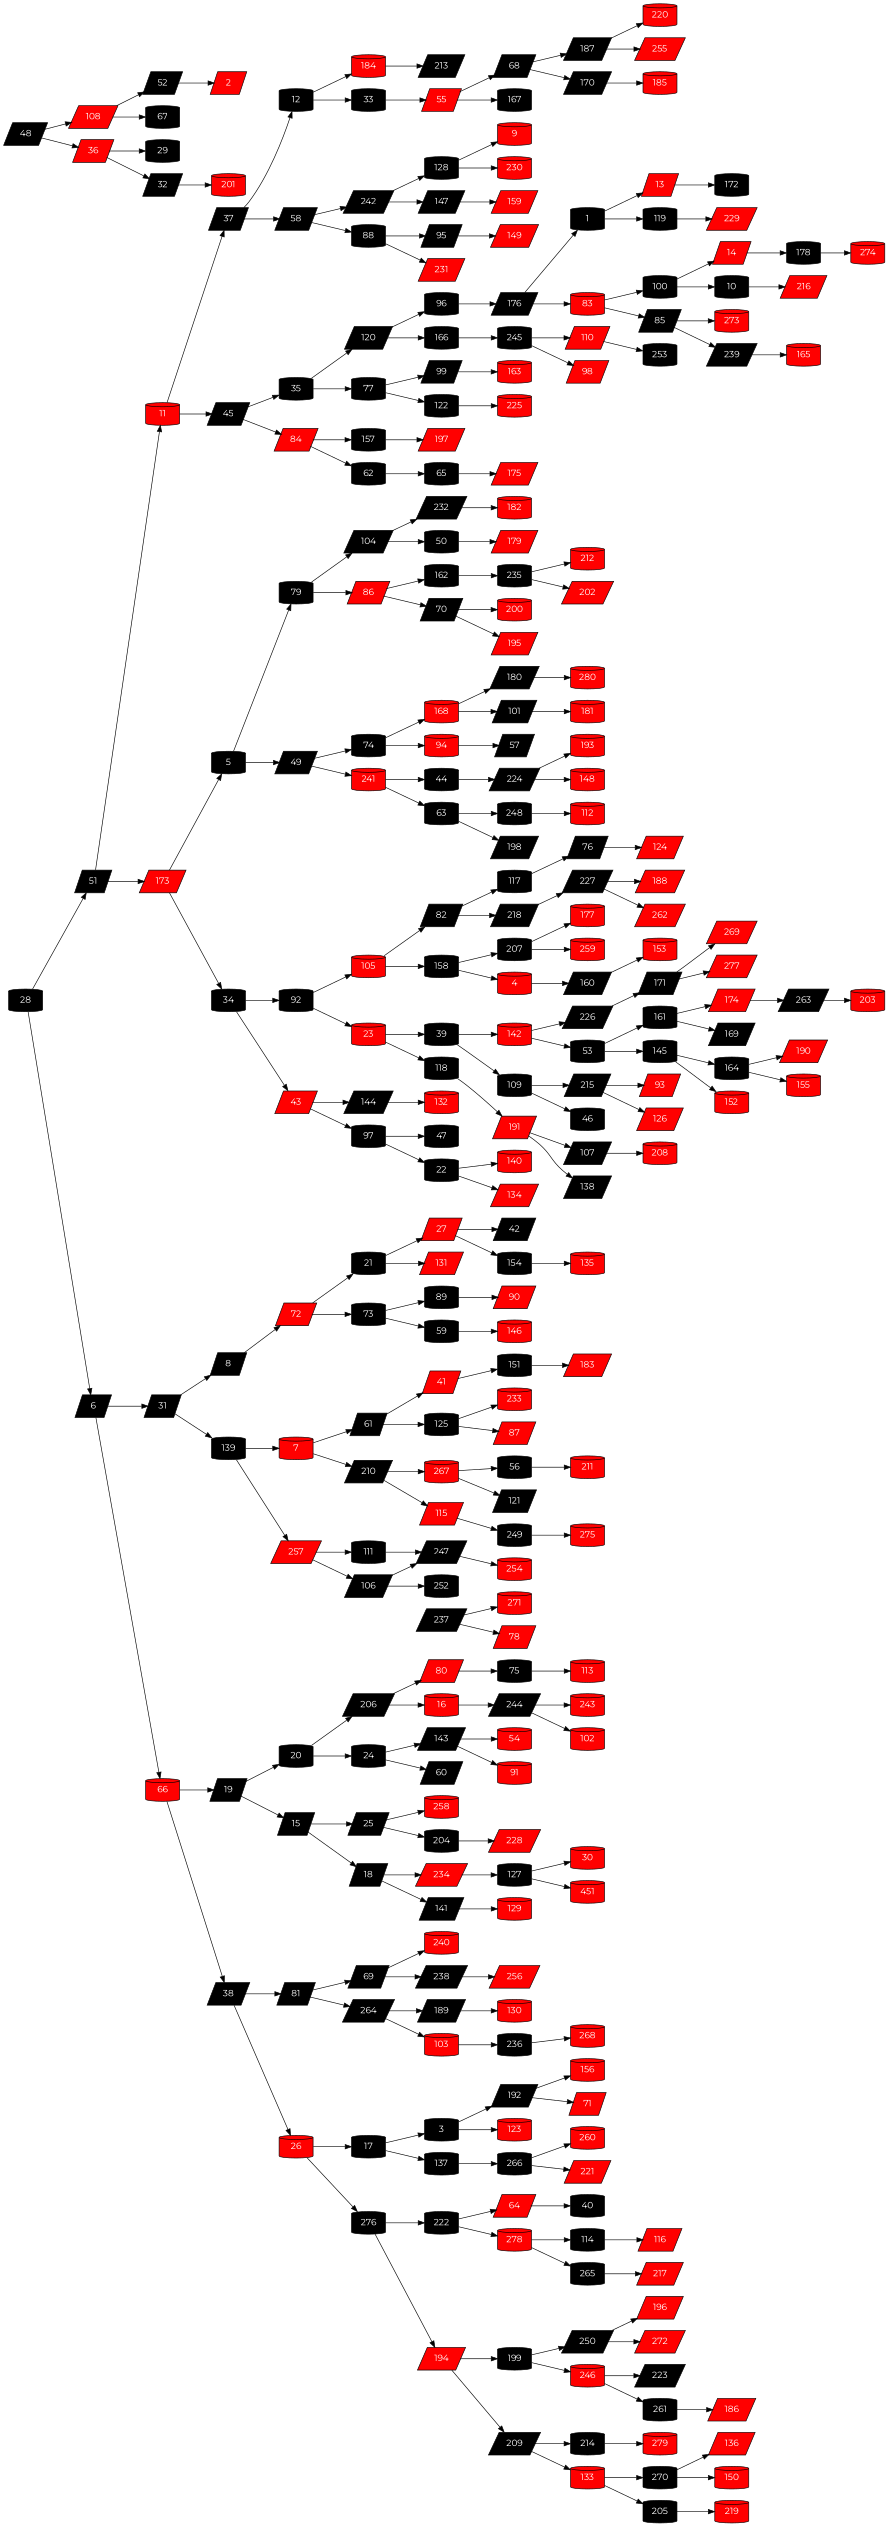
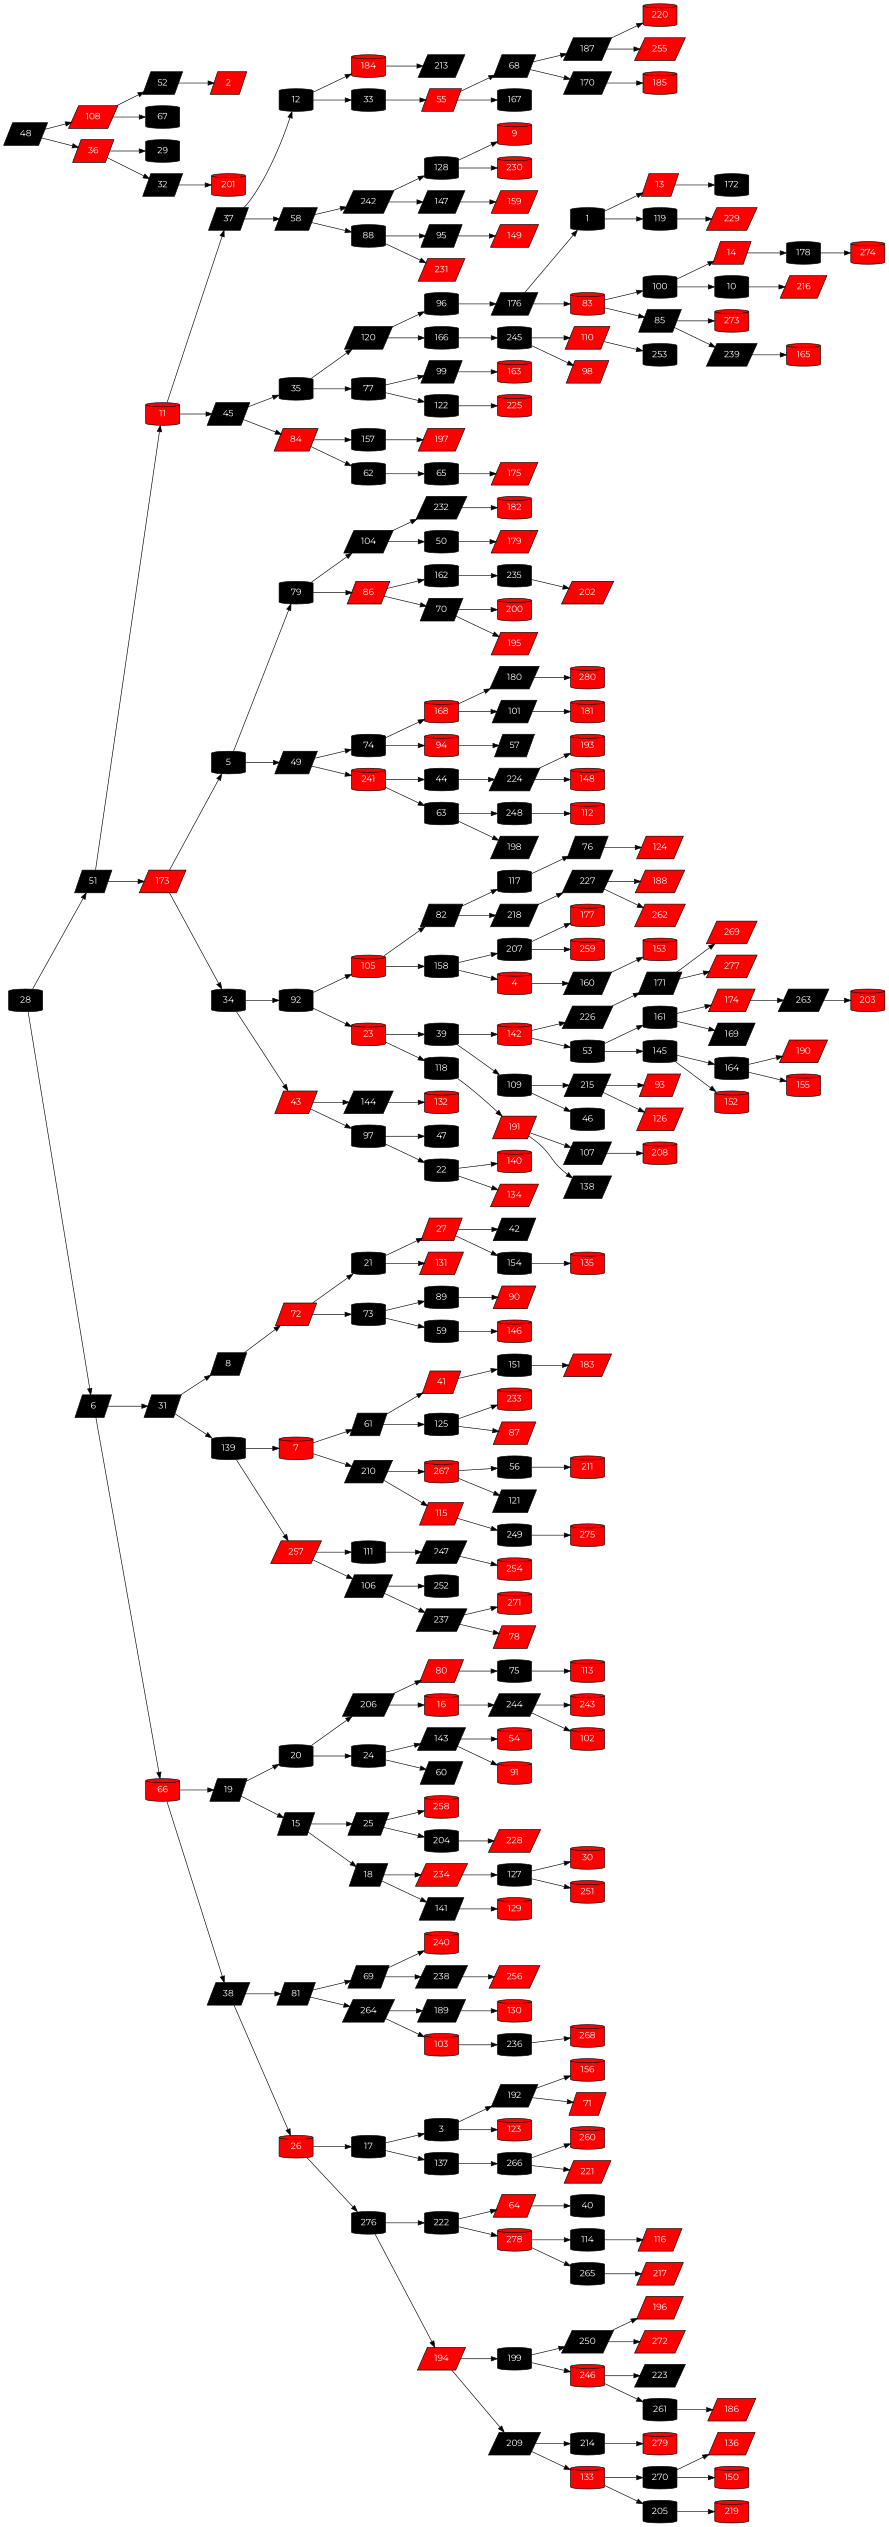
  digraph {
    fontname=Montserrat
    rankdir=LR
    node [fillcolor=" black" fontcolor=" white" fontname=Montserrat shape=cylinder style=filled]
    edge [color=black fontname=Montserrat]
    28
    51 [shape=parallelogram]
    11 [fillcolor=" red"]
    37 [shape=parallelogram]
    12
    184 [fillcolor=" red"]
    213 [shape=parallelogram]
    33
    55 [fillcolor=" red" shape=parallelogram]
    68 [shape=parallelogram]
    187 [shape=parallelogram]
    220 [fillcolor=" red"]
    255 [fillcolor=" red" shape=parallelogram]
    170 [shape=parallelogram]
    185 [fillcolor=" red"]
    167
    58 [shape=parallelogram]
    242 [shape=parallelogram]
    128
    9 [fillcolor=" red"]
    230 [fillcolor=" red"]
    147 [shape=parallelogram]
    159 [fillcolor=" red" shape=parallelogram]
    88
    95 [shape=parallelogram]
    149 [fillcolor=" red" shape=parallelogram]
    231 [fillcolor=" red" shape=parallelogram]
    45 [shape=parallelogram]
    35
    120 [shape=parallelogram]
    96
    176 [shape=parallelogram]
    1
    13 [fillcolor=" red" shape=parallelogram]
    172
    119
    229 [fillcolor=" red" shape=parallelogram]
    83 [fillcolor=" red"]
    100
    14 [fillcolor=" red" shape=parallelogram]
    178
    274 [fillcolor=" red"]
    10
    216 [fillcolor=" red" shape=parallelogram]
    85 [shape=parallelogram]
    273 [fillcolor=" red"]
    239 [shape=parallelogram]
    165 [fillcolor=" red"]
    166
    245
    110 [fillcolor=" red" shape=parallelogram]
    253
    98 [fillcolor=" red" shape=parallelogram]
    77
    99 [shape=parallelogram]
    163 [fillcolor=" red"]
    122
    225 [fillcolor=" red"]
    84 [fillcolor=" red" shape=parallelogram]
    157
    197 [fillcolor=" red" shape=parallelogram]
    62
    65
    175 [fillcolor=" red" shape=parallelogram]
    173 [fillcolor=" red" shape=parallelogram]
    5
    79
    104 [shape=parallelogram]
    232 [shape=parallelogram]
    182 [fillcolor=" red"]
    50
    179 [fillcolor=" red" shape=parallelogram]
    86 [fillcolor=" red" shape=parallelogram]
    162
    235
-   212 [fillcolor=" red"]
    202 [fillcolor=" red" shape=parallelogram]
    70 [shape=parallelogram]
    200 [fillcolor=" red"]
    195 [fillcolor=" red" shape=parallelogram]
    49 [shape=parallelogram]
    74
    168 [fillcolor=" red"]
    180 [shape=parallelogram]
    280 [fillcolor=" red"]
    101 [shape=parallelogram]
    181 [fillcolor=" red"]
    94 [fillcolor=" red"]
    57 [shape=parallelogram]
    241 [fillcolor=" red"]
    44
    224 [shape=parallelogram]
    193 [fillcolor=" red"]
    148 [fillcolor=" red"]
    63
    248
    112 [fillcolor=" red"]
    198 [shape=parallelogram]
    34
    92
    105 [fillcolor=" red"]
    82 [shape=parallelogram]
    117
    76 [shape=parallelogram]
    124 [fillcolor=" red" shape=parallelogram]
    218 [shape=parallelogram]
    227 [shape=parallelogram]
    188 [fillcolor=" red" shape=parallelogram]
    262 [fillcolor=" red" shape=parallelogram]
    158
    207
    177 [fillcolor=" red"]
    259 [fillcolor=" red"]
    4 [fillcolor=" red"]
    160 [shape=parallelogram]
    153 [fillcolor=" red"]
    23 [fillcolor=" red"]
    39
    142 [fillcolor=" red"]
    226 [shape=parallelogram]
    171 [shape=parallelogram]
    269 [fillcolor=" red" shape=parallelogram]
    277 [fillcolor=" red" shape=parallelogram]
    53
    161
    174 [fillcolor=" red" shape=parallelogram]
    263 [shape=parallelogram]
    203 [fillcolor=" red"]
    169 [shape=parallelogram]
    145
    164
    190 [fillcolor=" red" shape=parallelogram]
    155 [fillcolor=" red"]
    152 [fillcolor=" red"]
    109
    215 [shape=parallelogram]
    93 [fillcolor=" red" shape=parallelogram]
    126 [fillcolor=" red" shape=parallelogram]
    46
    118
    191 [fillcolor=" red" shape=parallelogram]
    107 [shape=parallelogram]
    208 [fillcolor=" red"]
    138 [shape=parallelogram]
    43 [fillcolor=" red" shape=parallelogram]
    144 [shape=parallelogram]
    132 [fillcolor=" red"]
    97
    47
    22
    140 [fillcolor=" red"]
    134 [fillcolor=" red" shape=parallelogram]
    6 [shape=parallelogram]
    31 [shape=parallelogram]
    8 [shape=parallelogram]
    72 [fillcolor=" red" shape=parallelogram]
    21
    27 [fillcolor=" red" shape=parallelogram]
    42 [shape=parallelogram]
    154
    135 [fillcolor=" red"]
    131 [fillcolor=" red" shape=parallelogram]
    73
    89
    90 [fillcolor=" red" shape=parallelogram]
    59
    146 [fillcolor=" red"]
    48 [shape=parallelogram]
    108 [fillcolor=" red" shape=parallelogram]
    52 [shape=parallelogram]
    2 [fillcolor=" red" shape=parallelogram]
    67
    36 [fillcolor=" red" shape=parallelogram]
    29
    32 [shape=parallelogram]
    201 [fillcolor=" red"]
    139
    7 [fillcolor=" red"]
    61 [shape=parallelogram]
    41 [fillcolor=" red" shape=parallelogram]
    151
    183 [fillcolor=" red" shape=parallelogram]
    125
    233 [fillcolor=" red"]
    87 [fillcolor=" red" shape=parallelogram]
    210 [shape=parallelogram]
    267 [fillcolor=" red"]
    56
    211 [fillcolor=" red"]
    121 [shape=parallelogram]
    115 [fillcolor=" red" shape=parallelogram]
    249
    275 [fillcolor=" red"]
    257 [fillcolor=" red" shape=parallelogram]
    111
    247 [shape=parallelogram]
    254 [fillcolor=" red"]
    106 [shape=parallelogram]
    252
    237 [shape=parallelogram]
    271 [fillcolor=" red"]
    78 [fillcolor=" red" shape=parallelogram]
    66 [fillcolor=" red"]
    19 [shape=parallelogram]
    20
    206 [shape=parallelogram]
    80 [fillcolor=" red" shape=parallelogram]
    75
    113 [fillcolor=" red"]
    16 [fillcolor=" red"]
    244 [shape=parallelogram]
    243 [fillcolor=" red"]
    102 [fillcolor=" red"]
    24
    143 [shape=parallelogram]
    54 [fillcolor=" red"]
    91 [fillcolor=" red"]
    60 [shape=parallelogram]
    15 [shape=parallelogram]
    25 [shape=parallelogram]
    258 [fillcolor=" red"]
    204
    228 [fillcolor=" red" shape=parallelogram]
    18 [shape=parallelogram]
    234 [fillcolor=" red" shape=parallelogram]
    127
    30 [fillcolor=" red"]
-   251 [fillcolor=" red" label=451]
+   251 [fillcolor=" red"]
    141 [shape=parallelogram]
    129 [fillcolor=" red"]
    38 [shape=parallelogram]
    81 [shape=parallelogram]
    69 [shape=parallelogram]
    240 [fillcolor=" red"]
    238 [shape=parallelogram]
    256 [fillcolor=" red" shape=parallelogram]
    264 [shape=parallelogram]
    189 [shape=parallelogram]
    130 [fillcolor=" red"]
    103 [fillcolor=" red"]
    236
    268 [fillcolor=" red"]
    26 [fillcolor=" red"]
    17
    3
    192 [shape=parallelogram]
    156 [fillcolor=" red"]
    71 [fillcolor=" red" shape=parallelogram]
    123 [fillcolor=" red"]
    137
    266
    260 [fillcolor=" red"]
    221 [fillcolor=" red" shape=parallelogram]
    276
    222
    64 [fillcolor=" red" shape=parallelogram]
    40
    278 [fillcolor=" red"]
    114
    116 [fillcolor=" red" shape=parallelogram]
    265
    217 [fillcolor=" red" shape=parallelogram]
    194 [fillcolor=" red" shape=parallelogram]
    199
    250 [shape=parallelogram]
    196 [fillcolor=" red" shape=parallelogram]
    272 [fillcolor=" red" shape=parallelogram]
    246 [fillcolor=" red"]
    223 [shape=parallelogram]
    261
    186 [fillcolor=" red" shape=parallelogram]
    209 [shape=parallelogram]
    214
    279 [fillcolor=" red"]
    133 [fillcolor=" red"]
    270
    136 [fillcolor=" red" shape=parallelogram]
    150 [fillcolor=" red"]
    205
    219 [fillcolor=" red"]
    subgraph sub_1 {
      28
      51
      11
      37
      12
      184
      213
      33
      55
      68
      187
      220
      255
      170
      185
      167
      58
      242
      128
      9
      230
      147
      159
      88
      95
      149
      231
      45
      35
      120
      96
      176
      1
      13
      172
      119
      229
      83
      100
      14
      178
      274
      10
      216
      85
      273
      239
      165
      166
      245
      110
      253
      98
      77
      99
      163
      122
      225
      84
      157
      197
      62
      65
      175
      173
      5
      79
      104
      232
      182
      50
      179
      86
      162
      235
-     212
      202
      70
      200
      195
      49
      74
      168
      180
      280
      101
      181
      94
      57
      241
      44
      224
      193
      148
      63
      248
      112
      198
      34
      92
      105
      82
      117
      76
      124
      218
      227
      188
      262
      158
      207
      177
      259
      4
      160
      153
      23
      39
      142
      226
      171
      269
      277
      53
      161
      174
      263
      203
      169
      145
      164
      190
      155
      152
      109
      215
      93
      126
      46
      118
      191
      107
      208
      138
      43
      144
      132
      97
      47
      22
      140
      134
      6
      31
      8
      72
      21
      27
      42
      154
      135
      131
      73
      89
      90
      59
      146
      48
      108
      52
      2
      67
      36
      29
      32
      201
      139
      7
      61
      41
      151
      183
      125
      233
      87
      210
      267
      56
      211
      121
      115
      249
      275
      257
      111
      247
      254
      106
      252
      237
      271
      78
      66
      19
      20
      206
      80
      75
      113
      16
      244
      243
      102
      24
      143
      54
      91
      60
      15
      25
      258
      204
      228
      18
      234
      127
      30
      251
      141
      129
      38
      81
      69
      240
      238
      256
      264
      189
      130
      103
      236
      268
      26
      17
      3
      192
      156
      71
      123
      137
      266
      260
      221
      276
      222
      64
      40
      278
      114
      116
      265
      217
      194
      199
      250
      196
      272
      246
      223
      261
      186
      209
      214
      279
      133
      270
      136
      150
      205
      219
    }
    28 -> 51
    28 -> 6
    51 -> 11
    51 -> 173
    11 -> 37
    11 -> 45
    37 -> 12
    37 -> 58
    12 -> 184
    12 -> 33
    184 -> 213
    33 -> 55
    55 -> 68
    55 -> 167
    68 -> 187
    68 -> 170
    187 -> 220
    187 -> 255
    170 -> 185
    58 -> 242
    58 -> 88
    242 -> 128
    242 -> 147
    128 -> 9
    128 -> 230
    147 -> 159
    88 -> 95
    88 -> 231
    95 -> 149
    45 -> 35
    45 -> 84
    35 -> 120
    35 -> 77
    120 -> 96
    120 -> 166
    96 -> 176
    176 -> 1
    176 -> 83
    1 -> 13
    1 -> 119
    13 -> 172
    119 -> 229
    83 -> 100
    83 -> 85
    100 -> 14
    100 -> 10
    14 -> 178
    178 -> 274
    10 -> 216
    85 -> 273
    85 -> 239
    239 -> 165
    166 -> 245
    245 -> 110
    245 -> 98
    110 -> 253
    77 -> 99
    77 -> 122
    99 -> 163
    122 -> 225
    84 -> 157
    84 -> 62
    157 -> 197
    62 -> 65
    65 -> 175
    173 -> 5
    173 -> 34
    5 -> 79
    5 -> 49
    79 -> 104
    79 -> 86
    104 -> 232
    104 -> 50
    232 -> 182
    50 -> 179
    86 -> 162
    86 -> 70
    162 -> 235
-   235 -> 212
    235 -> 202
    70 -> 200
    70 -> 195
    49 -> 74
    49 -> 241
    74 -> 168
    74 -> 94
    168 -> 180
    168 -> 101
    180 -> 280
    101 -> 181
    94 -> 57
    241 -> 44
    241 -> 63
    44 -> 224
    224 -> 193
    224 -> 148
    63 -> 248
    63 -> 198
    248 -> 112
    34 -> 92
    34 -> 43
    92 -> 105
    92 -> 23
    105 -> 82
    105 -> 158
    82 -> 117
    82 -> 218
    117 -> 76
    76 -> 124
    218 -> 227
    227 -> 188
    227 -> 262
    158 -> 207
    158 -> 4
    207 -> 177
    207 -> 259
    4 -> 160
    160 -> 153
    23 -> 39
    23 -> 118
    39 -> 142
    39 -> 109
    142 -> 226
    142 -> 53
    226 -> 171
    171 -> 269
    171 -> 277
    53 -> 161
    53 -> 145
    161 -> 174
    161 -> 169
    174 -> 263
    263 -> 203
    145 -> 164
    145 -> 152
    164 -> 190
    164 -> 155
    109 -> 215
    109 -> 46
    215 -> 93
    215 -> 126
    118 -> 191
    191 -> 107
    191 -> 138
    107 -> 208
    43 -> 144
    43 -> 97
    144 -> 132
    97 -> 47
    97 -> 22
    22 -> 140
    22 -> 134
    6 -> 31
    6 -> 66
    31 -> 8
    31 -> 139
    8 -> 72
    72 -> 21
    72 -> 73
    21 -> 27
    21 -> 131
    27 -> 42
    27 -> 154
    154 -> 135
    73 -> 89
    73 -> 59
    89 -> 90
    59 -> 146
    48 -> 108
    48 -> 36
    108 -> 52
    108 -> 67
    52 -> 2
    36 -> 29
    36 -> 32
    32 -> 201
    139 -> 7
    139 -> 257
    7 -> 61
    7 -> 210
    61 -> 41
    61 -> 125
    41 -> 151
    151 -> 183
    125 -> 233
    125 -> 87
    210 -> 267
    210 -> 115
    267 -> 56
    267 -> 121
    56 -> 211
    115 -> 249
    249 -> 275
    257 -> 111
    257 -> 106
    111 -> 247
    247 -> 254
    106 -> 252
-   106 -> 247
+   106 -> 237
    237 -> 271
    237 -> 78
    66 -> 19
    66 -> 38
    19 -> 20
    19 -> 15
    20 -> 206
    20 -> 24
    206 -> 80
    206 -> 16
    80 -> 75
    75 -> 113
    16 -> 244
    244 -> 243
    244 -> 102
    24 -> 143
    24 -> 60
    143 -> 54
    143 -> 91
    15 -> 25
    15 -> 18
    25 -> 258
    25 -> 204
    204 -> 228
    18 -> 234
    18 -> 141
    234 -> 127
    127 -> 30
    127 -> 251
    141 -> 129
    38 -> 81
    38 -> 26
    81 -> 69
    81 -> 264
    69 -> 240
    69 -> 238
    238 -> 256
    264 -> 189
    264 -> 103
    189 -> 130
    103 -> 236
    236 -> 268
    26 -> 17
    26 -> 276
    17 -> 3
    17 -> 137
    3 -> 192
    3 -> 123
    192 -> 156
    192 -> 71
    137 -> 266
    266 -> 260
    266 -> 221
    276 -> 222
    276 -> 194
    222 -> 64
    222 -> 278
    64 -> 40
    278 -> 114
    278 -> 265
    114 -> 116
    265 -> 217
    194 -> 199
    194 -> 209
    199 -> 250
    199 -> 246
    250 -> 196
    250 -> 272
    246 -> 223
    246 -> 261
    261 -> 186
    209 -> 214
    209 -> 133
    214 -> 279
    133 -> 270
    133 -> 205
    270 -> 136
    270 -> 150
    205 -> 219
  }
